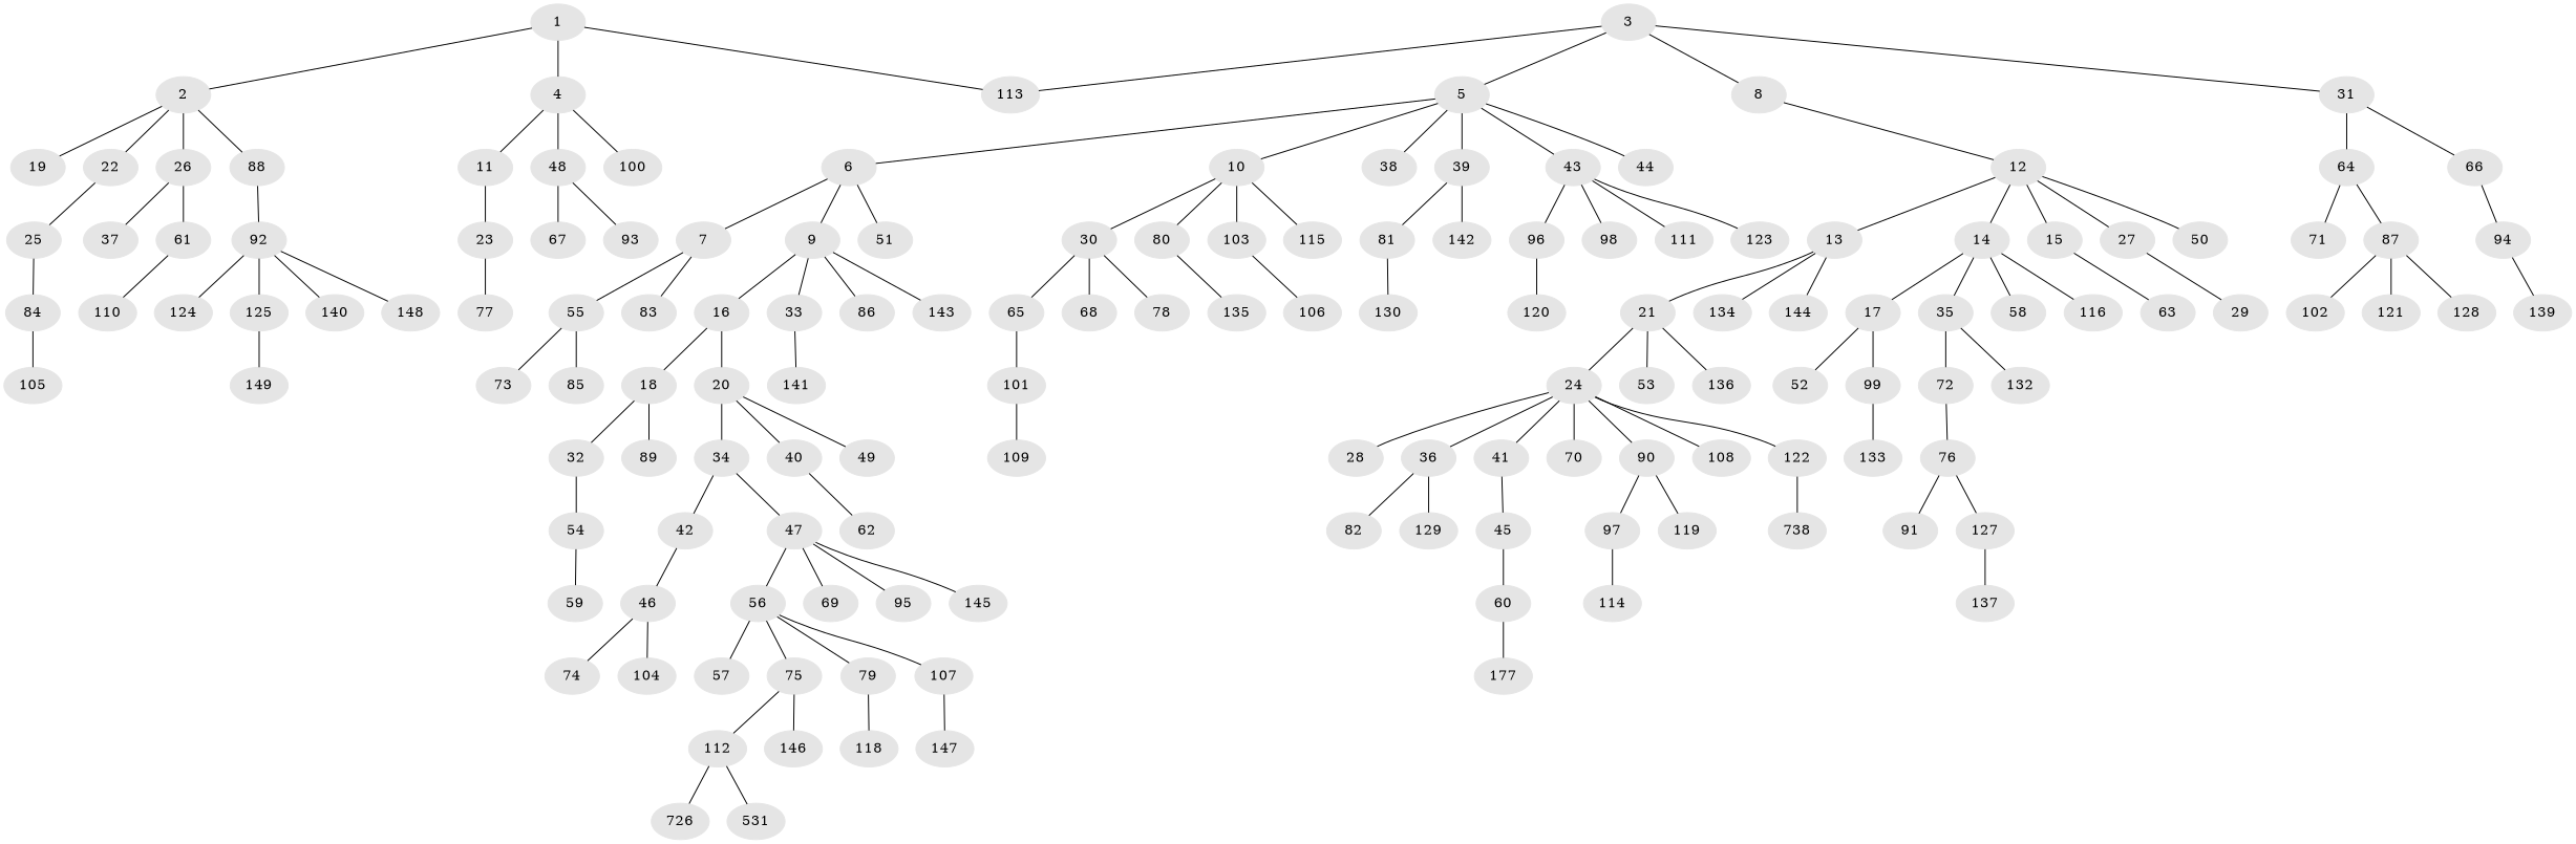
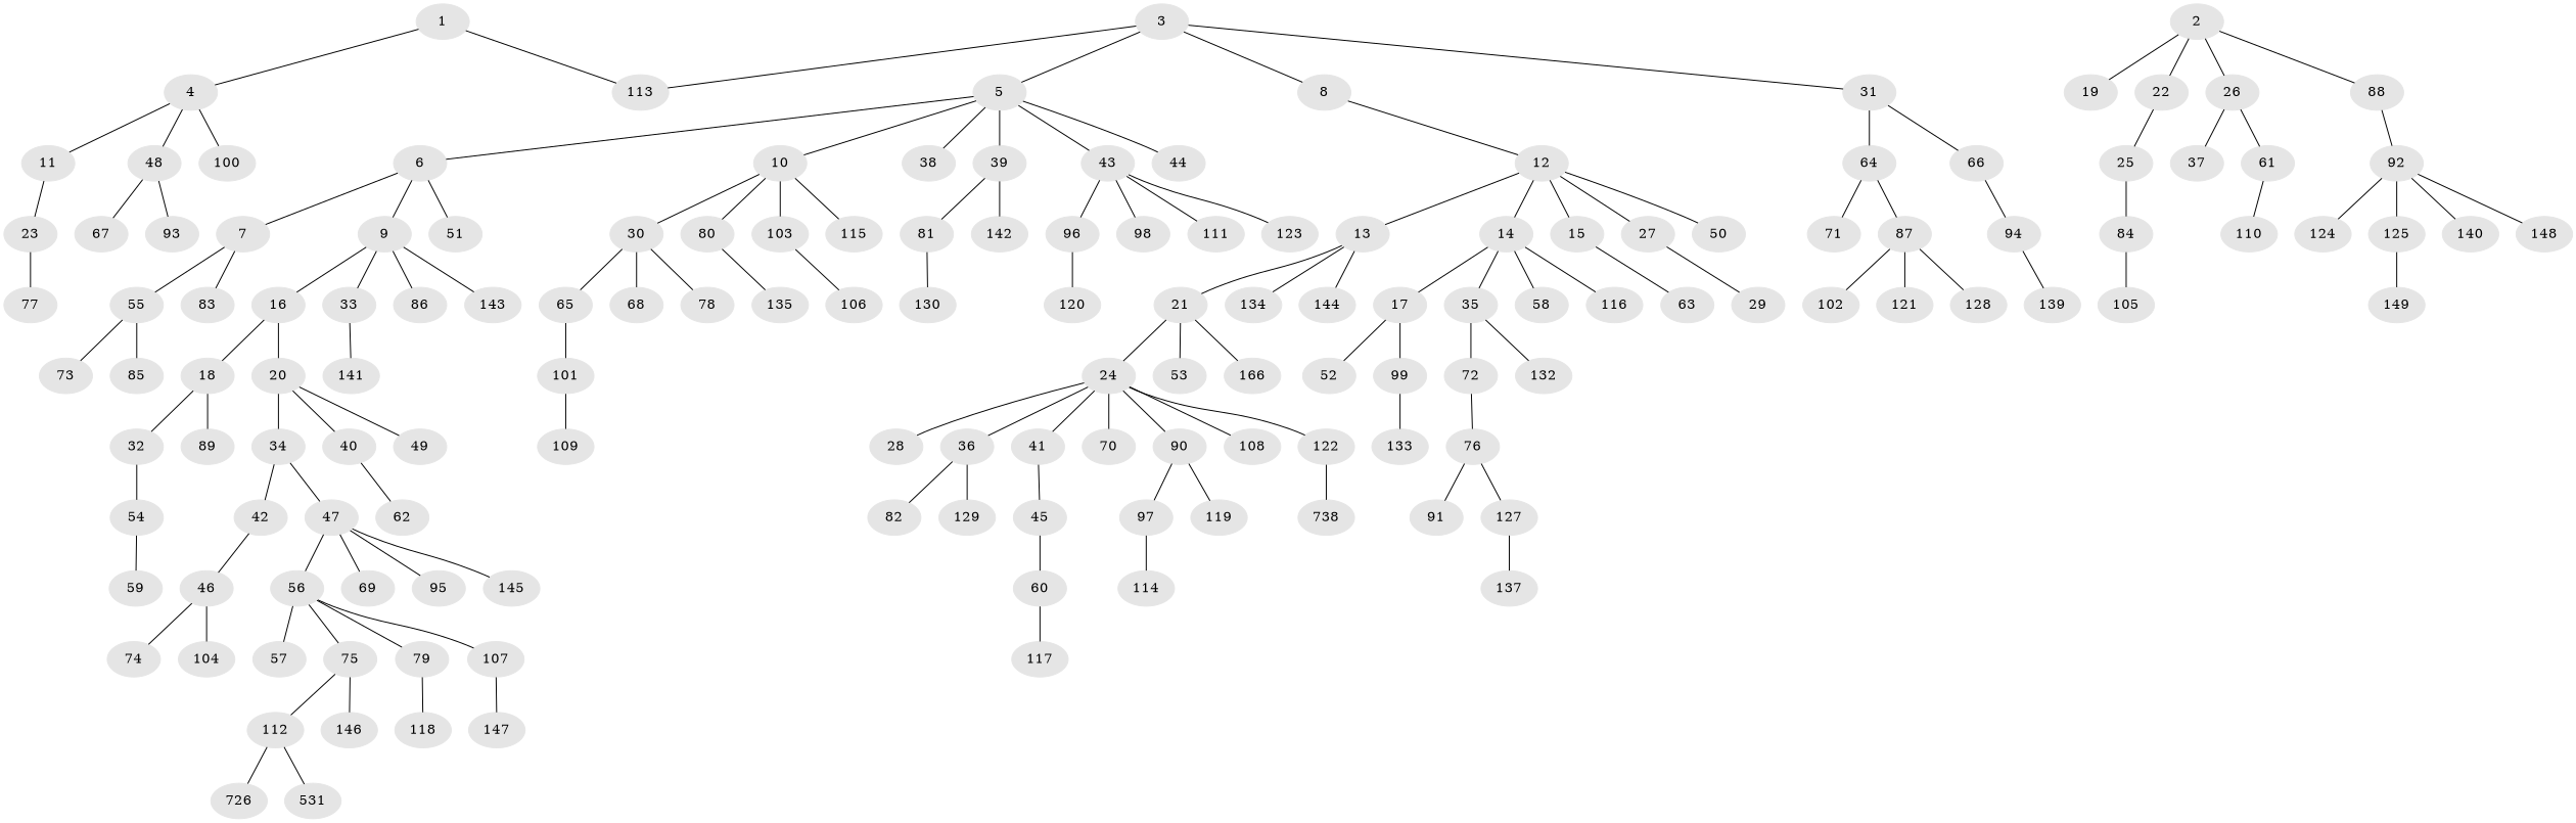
  graph {
    node [color=gray90 style=filled]
    1
    2
    4
    113
    19
    22
    26
    88
    3
    5
    8
    31
    11
    48
    100
    25
    37
    61
    92
    6
    10
    38
    39
    43
    44
    12
    64
    66
    23
    67
    93
    7
    9
    51
    30
    80
    103
    115
    81
    142
    96
    98
    111
    123
    55
    83
    16
    33
    86
    143
    73
    85
    13
    14
    15
    27
    50
    18
    20
    141
    65
    68
    78
    135
    106
    77
    21
    134
    144
    17
    35
    58
    116
    63
    29
    24
    53
-   136
+   136 [label=166]
    52
    99
    72
    132
    32
    89
    34
    40
    49
    133
    54
    42
    47
    62
    28
    36
    41
    70
    90
    108
    122
    84
    82
    129
    45
    97
    119
    n106 [label=738]
    105
    110
    101
    71
    87
    94
    59
    46
    56
    69
    95
    145
    76
    130
    60
    74
    104
    120
-   117 [label=177]
+   117
    57
    75
    79
    107
    112
    146
    118
    147
    102
    121
    128
    109
    139
    91
    127
    n141 [label=726]
    n142 [label=531]
    137
    124
    125
    140
    148
    114
    149
-   1 -- 2
    1 -- 4
    1 -- 113
    2 -- 19
    2 -- 22
    2 -- 26
    2 -- 88
    4 -- 11
    4 -- 48
    4 -- 100
    22 -- 25
    26 -- 37
    26 -- 61
    88 -- 92
    3 -- 113
    3 -- 5
    3 -- 8
    3 -- 31
    5 -- 6
    5 -- 10
    5 -- 38
    5 -- 39
    5 -- 43
    5 -- 44
    8 -- 12
    31 -- 64
    31 -- 66
    11 -- 23
    48 -- 67
    48 -- 93
    25 -- 84
    61 -- 110
    92 -- 124
    92 -- 125
    92 -- 140
    92 -- 148
    6 -- 7
    6 -- 9
    6 -- 51
    10 -- 30
    10 -- 80
    10 -- 103
    10 -- 115
    39 -- 81
    39 -- 142
    43 -- 96
    43 -- 98
    43 -- 111
    43 -- 123
    12 -- 13
    12 -- 14
    12 -- 15
    12 -- 27
    12 -- 50
    64 -- 71
    64 -- 87
    66 -- 94
    23 -- 77
    7 -- 55
    7 -- 83
    9 -- 16
    9 -- 33
    9 -- 86
    9 -- 143
    30 -- 65
    30 -- 68
    30 -- 78
    80 -- 135
    103 -- 106
    81 -- 130
    96 -- 120
    55 -- 73
    55 -- 85
    16 -- 18
    16 -- 20
    33 -- 141
    13 -- 21
    13 -- 134
    13 -- 144
    14 -- 17
    14 -- 35
    14 -- 58
    14 -- 116
    15 -- 63
    27 -- 29
    18 -- 32
    18 -- 89
    20 -- 34
    20 -- 40
    20 -- 49
    65 -- 101
    21 -- 24
    21 -- 53
    21 -- 136
    17 -- 52
    17 -- 99
    35 -- 72
    35 -- 132
    24 -- 28
    24 -- 36
    24 -- 41
    24 -- 70
    24 -- 90
    24 -- 108
    24 -- 122
    99 -- 133
    72 -- 76
    32 -- 54
    34 -- 42
    34 -- 47
    40 -- 62
    54 -- 59
    42 -- 46
    47 -- 56
    47 -- 69
    47 -- 95
    47 -- 145
    36 -- 82
    36 -- 129
    41 -- 45
    90 -- 97
    90 -- 119
    122 -- n106
    84 -- 105
    45 -- 60
    97 -- 114
    101 -- 109
    87 -- 102
    87 -- 121
    87 -- 128
    94 -- 139
    46 -- 74
    46 -- 104
    56 -- 57
    56 -- 75
    56 -- 79
    56 -- 107
    76 -- 91
    76 -- 127
    60 -- 117
    75 -- 112
    75 -- 146
    79 -- 118
    107 -- 147
    112 -- n141
    112 -- n142
    127 -- 137
    125 -- 149
  }
